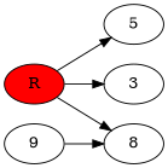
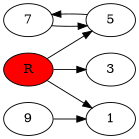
  digraph {
    rankdir=LR
+   7
    5
    n3 [label=9]
-   1 [label=8]
+   1
    R [fillcolor="#ff0000" style=filled]
    3
+   7 -> 5
+   5 -> 7
    n3 -> 1
    R -> 5
    R -> 1
    R -> 3
  }
